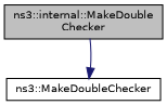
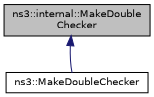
  digraph {
    rankdir=TB
    node [color=black fontname=Helvetica fontsize=10 shape=record style=filled]
    n1 [fillcolor=grey75 fontcolor=black height=0.2 label="ns3::internal::MakeDouble\lChecker" width=0.4]
    n2 [fillcolor=white height=0.2 label="ns3::MakeDoubleChecker" width=0.4]
-   n2 -> n1 [color=midnightblue dir=back fontname=Helvetica fontsize=10 labelfontname=Helvetica labelfontsize=10 style=solid]
+   n1 -> n2 [color=midnightblue dir=back fontname=Helvetica fontsize=10 labelfontname=Helvetica labelfontsize=10 style=solid]
  }
